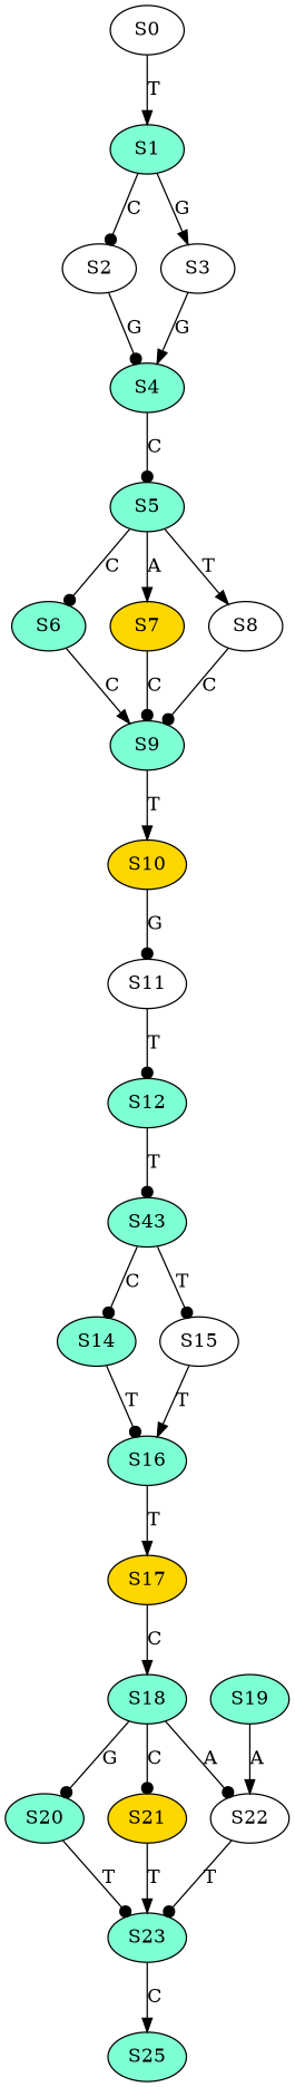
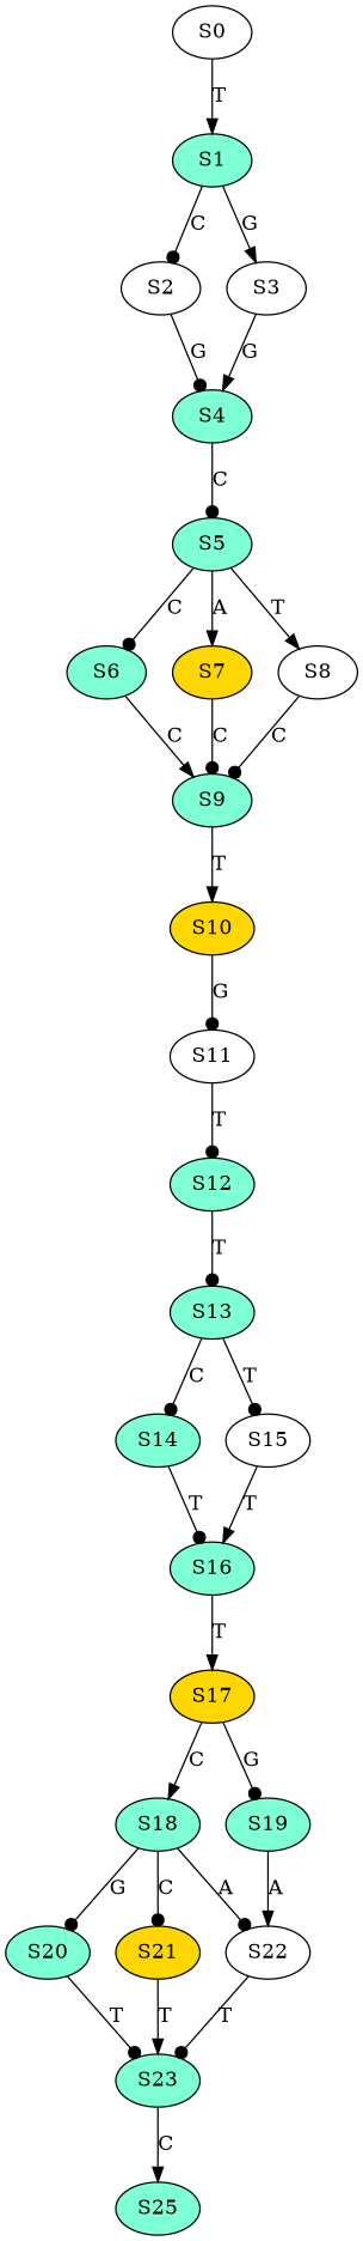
  strict digraph {
    node [fillcolor=aquamarine style=filled]
    edge [arrowhead=dot]
    S0 [fillcolor=white]
    S1
    S2 [fillcolor=white]
    S3 [fillcolor=white]
    S4
    S5
    S6
    S7 [fillcolor=gold]
    S8 [fillcolor=white]
    S9
    S10 [fillcolor=gold]
    S11 [fillcolor=white]
    S12
-   S13 [label=S43]
+   S13
    S14
    S15 [fillcolor=white]
    S16
    S17 [fillcolor=gold]
    S18
    S19
    S20
    S21 [fillcolor=gold]
    S22 [fillcolor=white]
    S23
    S25
    S0 -> S1 [arrowhead=normal label=T]
    S1 -> S2 [label=C]
    S1 -> S3 [arrowhead=normal label=G]
    S2 -> S4 [label=G]
    S3 -> S4 [arrowhead=normal label=G]
    S4 -> S5 [label=C]
    S5 -> S6 [label=C]
    S5 -> S7 [arrowhead=normal label=A]
    S5 -> S8 [arrowhead=normal label=T]
    S6 -> S9 [arrowhead=normal label=C]
    S7 -> S9 [label=C]
    S8 -> S9 [label=C]
    S9 -> S10 [arrowhead=normal label=T]
    S10 -> S11 [label=G]
    S11 -> S12 [label=T]
    S12 -> S13 [label=T]
    S13 -> S14 [label=C]
    S13 -> S15 [label=T]
    S14 -> S16 [label=T]
    S15 -> S16 [arrowhead=normal label=T]
    S16 -> S17 [arrowhead=normal label=T]
    S17 -> S18 [arrowhead=normal label=C]
+   S17 -> S19 [label=G]
    S18 -> S20 [label=G]
    S18 -> S21 [label=C]
    S18 -> S22 [label=A]
    S19 -> S22 [arrowhead=normal label=A]
    S20 -> S23 [label=T]
    S21 -> S23 [arrowhead=normal label=T]
    S22 -> S23 [label=T]
    S23 -> S25 [arrowhead=normal label=C]
  }
